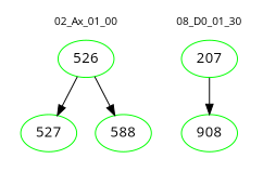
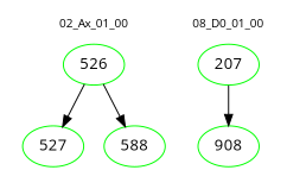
  digraph {
    fontname="Open Sans"
    node [color=green fontname="Open Sans"]
    edge [color=black fontname="Open Sans"]
    n1 [label=526]
    n2 [label=527]
    n3 [label=588]
    n4 [label=207]
    n5 [label=908]
    subgraph cluster_1 {
      color=white
      fontsize=10
      label="02_Ax_01_00"
      n1
      n2
      n3
    }
    subgraph cluster_2 {
      color=white
      fontsize=10
-     label="08_D0_01_30"
+     label="08_D0_01_00"
      n4
      n5
    }
    n1 -> n2
    n1 -> n3
    n4 -> n5
  }
